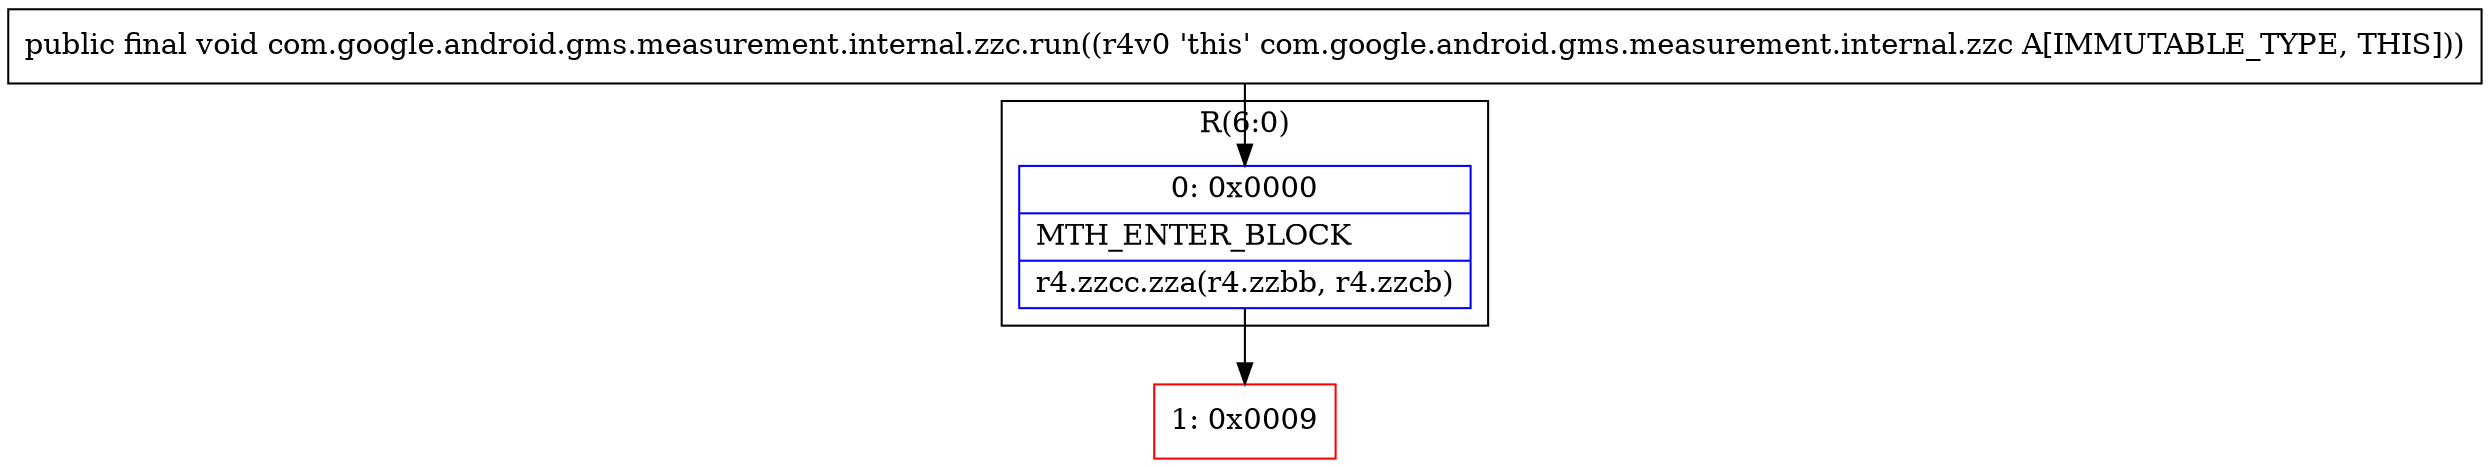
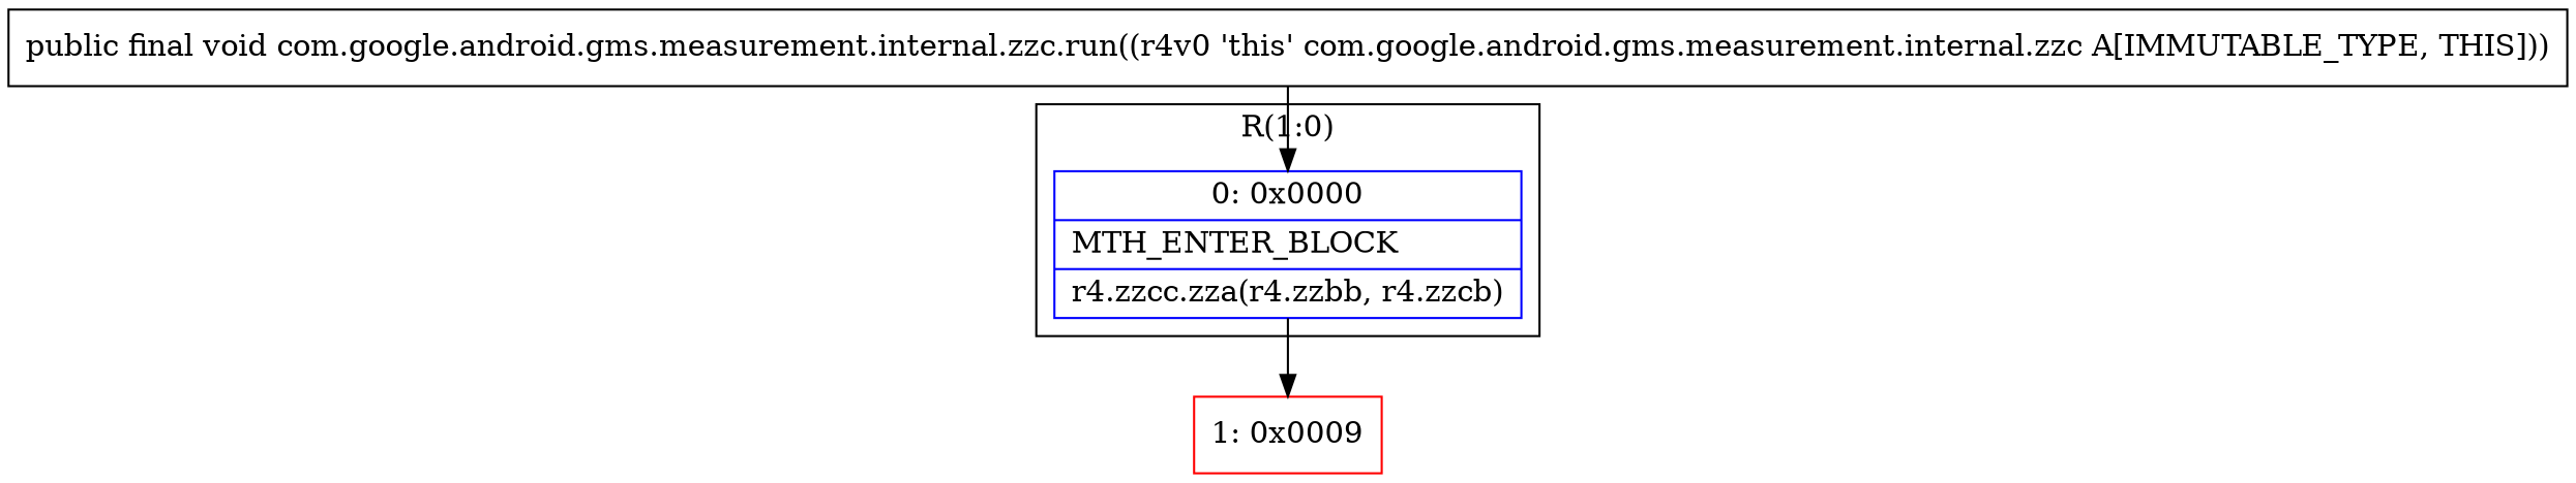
  digraph {
    node [shape=record]
    n1 [color=blue label="{0\:\ 0x0000|MTH_ENTER_BLOCK\l|r4.zzcc.zza(r4.zzbb, r4.zzcb)\l}"]
    n2 [color=red label="{1\:\ 0x0009}"]
    n3 [label="{public final void com.google.android.gms.measurement.internal.zzc.run((r4v0 'this' com.google.android.gms.measurement.internal.zzc A[IMMUTABLE_TYPE, THIS])) }"]
    subgraph cluster_1 {
-     label="R(6:0)"
+     label="R(1:0)"
      n1
    }
    n1 -> n2
    n3 -> n1
  }
